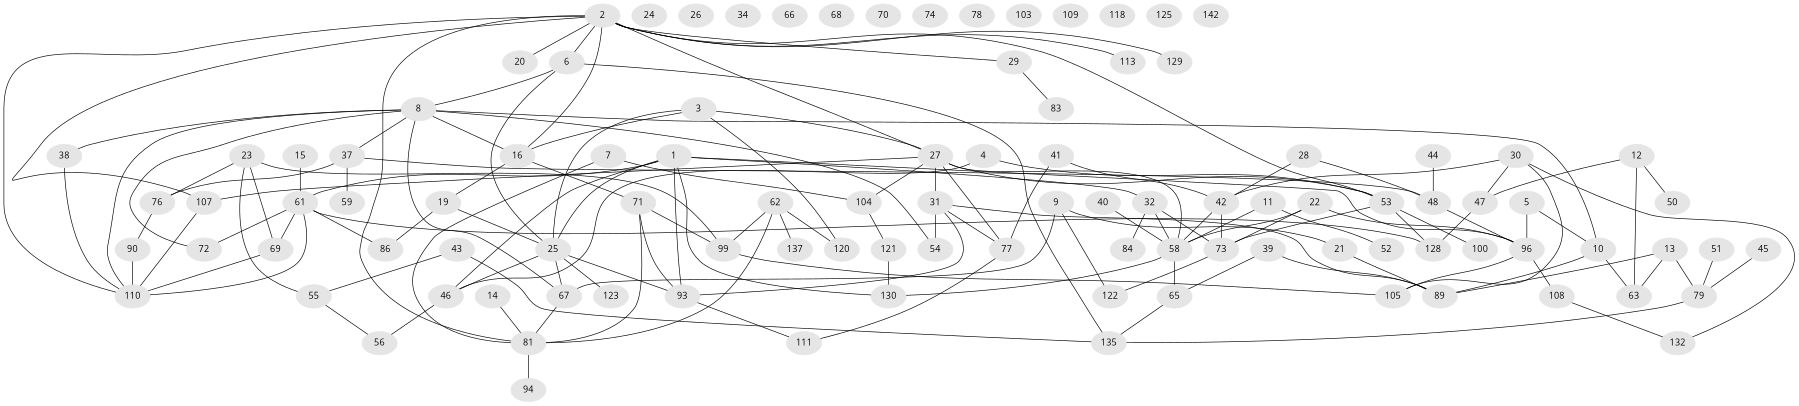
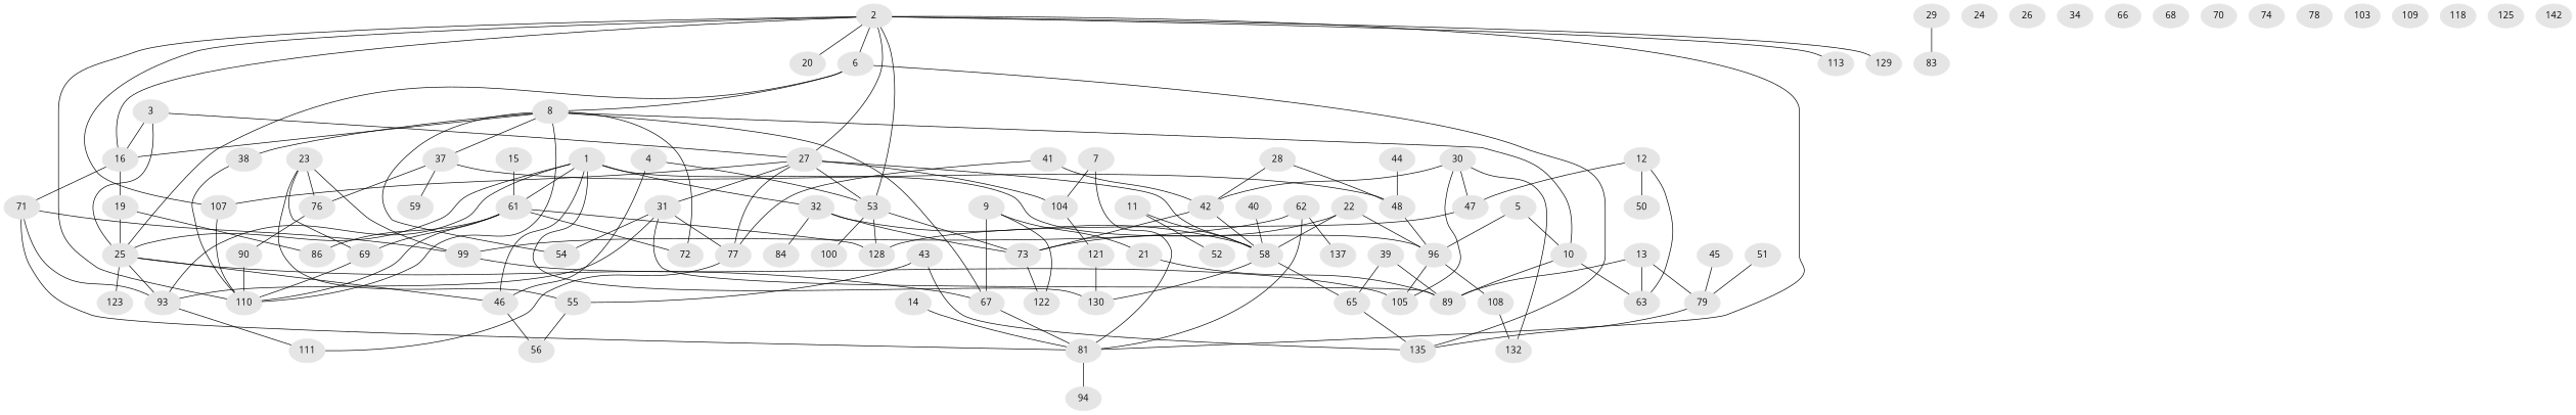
  graph {
    fontname="Open Sans"
    node [color=gray90 fontname="Open Sans" style=filled]
    edge [fontname="Open Sans"]
    1 [super="+82"]
    25 [super="+57"]
    32 [super="+60"]
    46 [super="+134"]
    61 [super="+102"]
    93 [super="+133"]
    96 [super="+117"]
    130
    67 [super="+80"]
    123
    58 [super="+88"]
    73 [super="+115"]
    84
    56
    110 [super="+112"]
    72
    86
    69
    128
    111
    105
    108
    2 [super="+35"]
    6 [super="+18"]
    16 [super="+101"]
    20 [super="+92"]
    27 [super="+124"]
    29
    53 [super="+106"]
    81 [super="+131"]
    107
    113
    129
    8 [super="+119"]
    135
    19 [super="+64"]
    71
    104
    31 [super="+136"]
    77 [super="+98"]
    83 [super="+114"]
    100
    94
    3 [super="+75"]
-   120
    4
    10 [super="+49"]
    63
    89 [super="+139"]
    5
    54
    37 [super="+140"]
    38
    7 [super="+17"]
    121
    76
    48 [super="+116"]
    59
    9 [super="+126"]
    21
    122
    11
    52
    65
    47 [super="+97"]
    12
    50
    13
    79 [super="+85"]
    14 [super="+33"]
    15
    99 [super="+141"]
    22 [super="+127"]
    23 [super="+138"]
    55
    90
    24
    26
    42 [super="+87"]
    28
    30 [super="+36"]
    132
    34
    39
    40
    41 [super="+91"]
    43 [super="+95"]
    44
    45
    51
    62
    137
    66
    68
    70
    74
    78
    103
    109
    118
    125
    142
    1 -- 25
    1 -- 32
    1 -- 46
    1 -- 61
    1 -- 93
    1 -- 96
    1 -- 130
    25 -- 46
    25 -- 93
    25 -- 67
    25 -- 123
    32 -- 58
    32 -- 73
    32 -- 84
    46 -- 56
    61 -- 110
    61 -- 72
    61 -- 86
    61 -- 69
    61 -- 128
    93 -- 111
    96 -- 105
    96 -- 108
    67 -- 81
    58 -- 130
    58 -- 65
    73 -- 122
    69 -- 110
    108 -- 132
    2 -- 110
    2 -- 6
    2 -- 16
    2 -- 20
    2 -- 27
-   2 -- 29
    2 -- 53
    2 -- 81
    2 -- 107
    2 -- 113
    2 -- 129
    6 -- 25
    6 -- 8
    6 -- 135
    16 -- 19
    16 -- 71
    27 -- 58
    27 -- 53
    27 -- 107
    27 -- 104
    27 -- 31
    27 -- 77
    29 -- 83
    53 -- 73
    53 -- 128
    53 -- 100
    81 -- 94
    107 -- 110
    8 -- 67
    8 -- 110
    8 -- 72
    8 -- 16
    8 -- 10
    8 -- 54
    8 -- 37
    8 -- 38
    19 -- 25
    19 -- 86
    71 -- 93
    71 -- 81
    71 -- 99
    104 -- 121
    31 -- 93
    31 -- 77
    31 -- 89
    31 -- 54
    77 -- 111
    3 -- 25
    3 -- 16
    3 -- 27
-   3 -- 120
    4 -- 46
    4 -- 53
    10 -- 63
    10 -- 89
    5 -- 96
    5 -- 10
    37 -- 76
    37 -- 48
    37 -- 59
    38 -- 110
    7 -- 81
    7 -- 104
    121 -- 130
    76 -- 90
    48 -- 96
    9 -- 67 [weight=2]
    9 -- 21
    9 -- 122
    21 -- 89
    11 -- 58
    11 -- 52
    65 -- 135
    47 -- 128
    12 -- 63
    12 -- 47
    12 -- 50
    13 -- 63
    13 -- 89
    13 -- 79
    79 -- 135
    14 -- 81
    15 -- 61
    99 -- 105
    22 -- 96
    22 -- 58
    22 -- 73
    23 -- 69
    23 -- 76
    23 -- 99
    23 -- 55
    55 -- 56
    90 -- 110
    42 -- 58
    42 -- 73
    28 -- 48
    28 -- 42
    30 -- 105
    30 -- 47
    30 -- 42
    30 -- 132
    39 -- 89
    39 -- 65
    40 -- 58
    41 -- 77
    41 -- 42 [weight=2]
    43 -- 135
    43 -- 55
    44 -- 48
    45 -- 79
    51 -- 79
    62 -- 81
-   62 -- 120
    62 -- 99
    62 -- 137
  }
